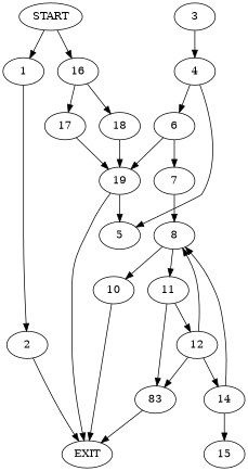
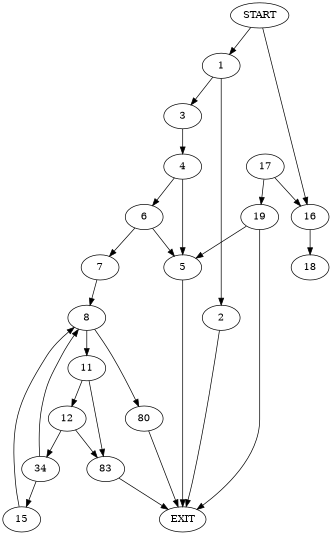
  digraph {
    n1 [label=START]
    1
    16
    2
    3
    17
    18
    n8 [label=EXIT]
    4
    5
    6
    7
    8
-   10
+   10 [label=80]
    11
    12
    n17 [label=83]
-   14
+   14 [label=34]
    15
    19
    n1 -> 1
    n1 -> 16
    1 -> 2
-   16 -> 17
+   1 -> 3
+   17 -> 16
    16 -> 18
    2 -> n8
    3 -> 4
    17 -> 19
-   18 -> 19
    4 -> 5
    4 -> 6
-   6 -> 19
+   5 -> n8
+   6 -> 5
    6 -> 7
    7 -> 8
    8 -> 10
    8 -> 11
    10 -> n8
    11 -> 12
    11 -> n17
    12 -> n17
    12 -> 14
    n17 -> n8
    14 -> 8
    14 -> 15
-   12 -> 8
+   15 -> 8
    19 -> n8
    19 -> 5
  }
